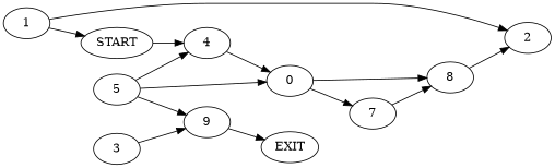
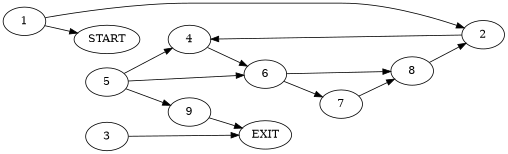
  digraph {
    rankdir=LR
    n1 [label=START]
    1
    2
    n4 [label=EXIT]
    4
    3
-   6 [label=0]
+   6
    5
    9
    7
    8
    1 -> n1
    1 -> 2
-   n1 -> 4
+   2 -> 4
    4 -> 6
-   3 -> 9
+   3 -> n4
    6 -> 7
    6 -> 8
    5 -> 4
    5 -> 6
    5 -> 9
    9 -> n4
    7 -> 8
    8 -> 2
  }
